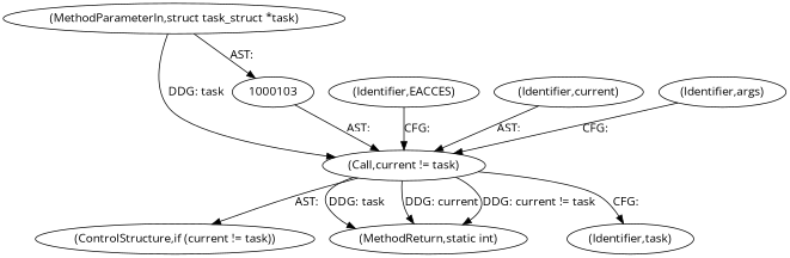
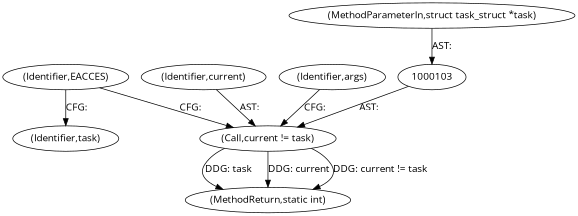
  digraph {
    fontname="Open Sans"
    node [fontname="Open Sans"]
    edge [fontname="Open Sans"]
    n1 [label="(Call,current != task)"]
-   n2 [label="(ControlStructure,if (current != task))"]
    n3 [label="(MethodReturn,static int)"]
    n4 [label="(Identifier,task)"]
    n5 [label="(MethodParameterIn,struct task_struct *task)"]
    1000103
    n7 [label="(Identifier,EACCES)"]
    n8 [label="(Identifier,current)"]
    n9 [label="(Identifier,args)"]
-   n1 -> n2 [label="AST: "]
    n1 -> n3 [label="DDG: task"]
    n1 -> n3 [label="DDG: current"]
    n1 -> n3 [label="DDG: current != task"]
-   n1 -> n4 [label="CFG: "]
-   n5 -> n1 [label="DDG: task"]
+   n7 -> n4 [label="CFG: "]
    n5 -> 1000103 [label="AST: "]
    1000103 -> n1 [label="AST: "]
    n7 -> n1 [label="CFG: "]
    n8 -> n1 [label="AST: "]
    n9 -> n1 [label="CFG: "]
  }
